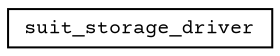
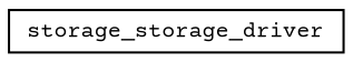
  digraph {
    rankdir=LR
    fontname="Courier Prime"
-   n1 [color=black fillcolor=white fontname="Courier Prime" fontsize=10 height=0.2 label=suit_storage_driver shape=record style=filled width=0.4]
+   n1 [color=black fillcolor=white fontname="Courier Prime" fontsize=10 height=0.2 label=storage_storage_driver shape=record style=filled width=0.4]
  }
